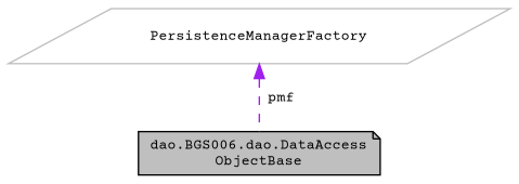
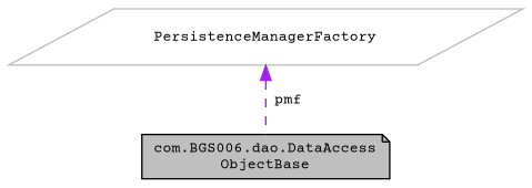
  digraph {
    fontname="Courier Prime"
    node [fontname="Courier Prime" fontsize=10 style=filled]
-   n1 [color=black fillcolor=grey75 fontcolor=black height=0.2 label="dao.BGS006.dao.DataAccess\lObjectBase" shape=note width=0.4]
+   n1 [color=black fillcolor=grey75 fontcolor=black height=0.2 label="com.BGS006.dao.DataAccess\lObjectBase" shape=note width=0.4]
    n2 [color=grey75 fillcolor=white height=0.2 label=PersistenceManagerFactory shape=parallelogram width=0.4]
    n2 -> n1 [color=purple dir=back fontname="Courier Prime" fontsize=10 label=" pmf" labelfontname=Helvetica labelfontsize=10 style=dashed]
  }
